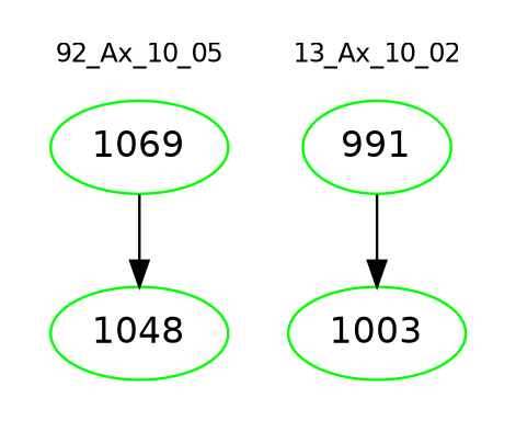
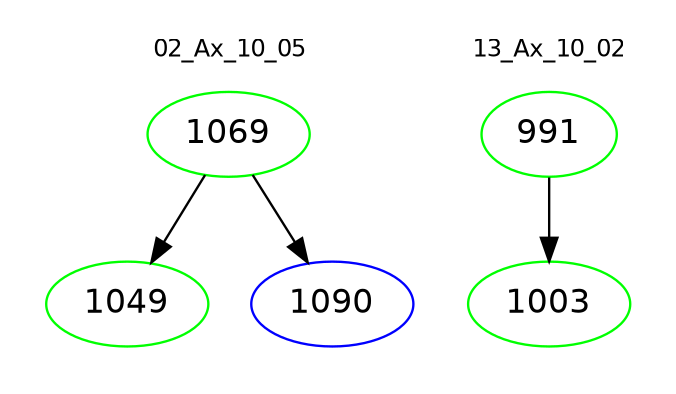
  digraph {
    fontname="DejaVu Sans"
    node [color=green fontname="DejaVu Sans"]
    edge [color=black fontname="DejaVu Sans"]
    n1 [label=1069]
-   n2 [label=1048]
+   n2 [label=1049]
+   n3 [color=blue label=1090]
    n4 [label=991]
    n5 [label=1003]
    subgraph cluster_1 {
      color=white
      fontsize=10
-     label="92_Ax_10_05"
+     label="02_Ax_10_05"
      n1
      n2
+     n3
    }
    subgraph cluster_2 {
      color=white
      fontsize=10
      label="13_Ax_10_02"
      n4
      n5
    }
    n1 -> n2
+   n1 -> n3
    n4 -> n5
  }
